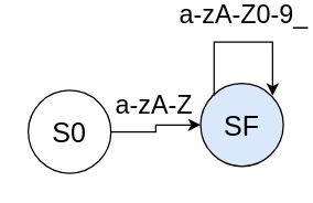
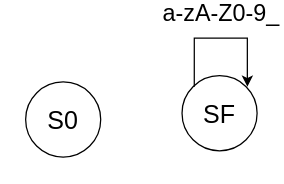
  <mxCell id="0" />
  <mxCell id="1" parent="0" />
- <mxCell id="2" value="&lt;strong&gt;&lt;span lang=&quot;EN-US&quot; style=&quot;font-size: 14.0pt ; line-height: 107% ; font-weight: normal&quot;&gt;a&lt;/span&gt;&lt;/strong&gt;&lt;strong&gt;&lt;span style=&quot;font-size: 14.0pt ; line-height: 107% ; font-weight: normal&quot;&gt;-&lt;/span&gt;&lt;/strong&gt;&lt;strong&gt;&lt;span lang=&quot;EN-US&quot; style=&quot;font-size: 14.0pt ; line-height: 107% ; font-weight: normal&quot;&gt;zA&lt;/span&gt;&lt;/strong&gt;&lt;strong&gt;&lt;span style=&quot;font-size: 14.0pt ; line-height: 107% ; font-weight: normal&quot;&gt;-&lt;/span&gt;&lt;/strong&gt;&lt;strong&gt;&lt;span lang=&quot;EN-US&quot; style=&quot;font-size: 14.0pt ; line-height: 107% ; font-weight: normal&quot;&gt;Z&lt;/span&gt;&lt;/strong&gt;" style="edgeStyle=orthogonalEdgeStyle;rounded=0;orthogonalLoop=1;jettySize=auto;html=1;exitX=1;exitY=0.5;exitDx=0;exitDy=0;entryX=0;entryY=0.5;entryDx=0;entryDy=0;" edge="1" parent="1" source="3" target="4"><mxGeometry x="-0.111" y="20" relative="1" as="geometry"><mxPoint as="offset" /></mxGeometry></mxCell>
  <mxCell id="3" value="&lt;font style=&quot;font-size: 20px&quot;&gt;S0&lt;/font&gt;" style="ellipse;whiteSpace=wrap;html=1;aspect=fixed;" vertex="1" parent="1"><mxGeometry x="20" y="55" width="60" height="60" as="geometry" /></mxCell>
- <mxCell id="4" value="&lt;span style=&quot;font-size: 20px&quot;&gt;SF&lt;/span&gt;" style="ellipse;whiteSpace=wrap;html=1;aspect=fixed;fillColor=#dae8fc;" vertex="1" parent="1"><mxGeometry x="145" y="50" width="60" height="60" as="geometry" /></mxCell>
+ <mxCell id="4" value="&lt;span style=&quot;font-size: 20px&quot;&gt;SF&lt;/span&gt;" style="ellipse;whiteSpace=wrap;html=1;aspect=fixed;" vertex="1" parent="1"><mxGeometry x="145" y="50" width="60" height="60" as="geometry" /></mxCell>
  <mxCell id="5" value="&lt;strong&gt;&lt;span lang=&quot;EN-US&quot; style=&quot;font-size: 14.0pt ; line-height: 107% ; font-weight: normal&quot;&gt;a&lt;/span&gt;&lt;/strong&gt;&lt;strong&gt;&lt;span style=&quot;font-size: 14.0pt ; line-height: 107% ; font-weight: normal&quot;&gt;-&lt;/span&gt;&lt;/strong&gt;&lt;strong&gt;&lt;span lang=&quot;EN-US&quot; style=&quot;font-size: 14.0pt ; line-height: 107% ; font-weight: normal&quot;&gt;zA&lt;/span&gt;&lt;/strong&gt;&lt;strong&gt;&lt;span style=&quot;font-size: 14.0pt ; line-height: 107% ; font-weight: normal&quot;&gt;-&lt;/span&gt;&lt;/strong&gt;&lt;strong&gt;&lt;span lang=&quot;EN-US&quot; style=&quot;font-size: 14.0pt ; line-height: 107% ; font-weight: normal&quot;&gt;Z&lt;/span&gt;&lt;/strong&gt;&lt;strong&gt;&lt;span style=&quot;font-size: 14.0pt ; line-height: 107% ; font-weight: normal&quot;&gt;0-9_&lt;/span&gt;&lt;/strong&gt;" style="edgeStyle=orthogonalEdgeStyle;rounded=0;orthogonalLoop=1;jettySize=auto;html=1;exitX=0;exitY=0;exitDx=0;exitDy=0;entryX=1;entryY=0;entryDx=0;entryDy=0;" edge="1" parent="1"><mxGeometry y="20" relative="1" as="geometry"><mxPoint x="154.787" y="58.787" as="sourcePoint" /><mxPoint x="197.213" y="58.787" as="targetPoint" /><Array as="points"><mxPoint x="155" y="20" /><mxPoint x="197" y="20" /></Array><mxPoint as="offset" /></mxGeometry></mxCell>
